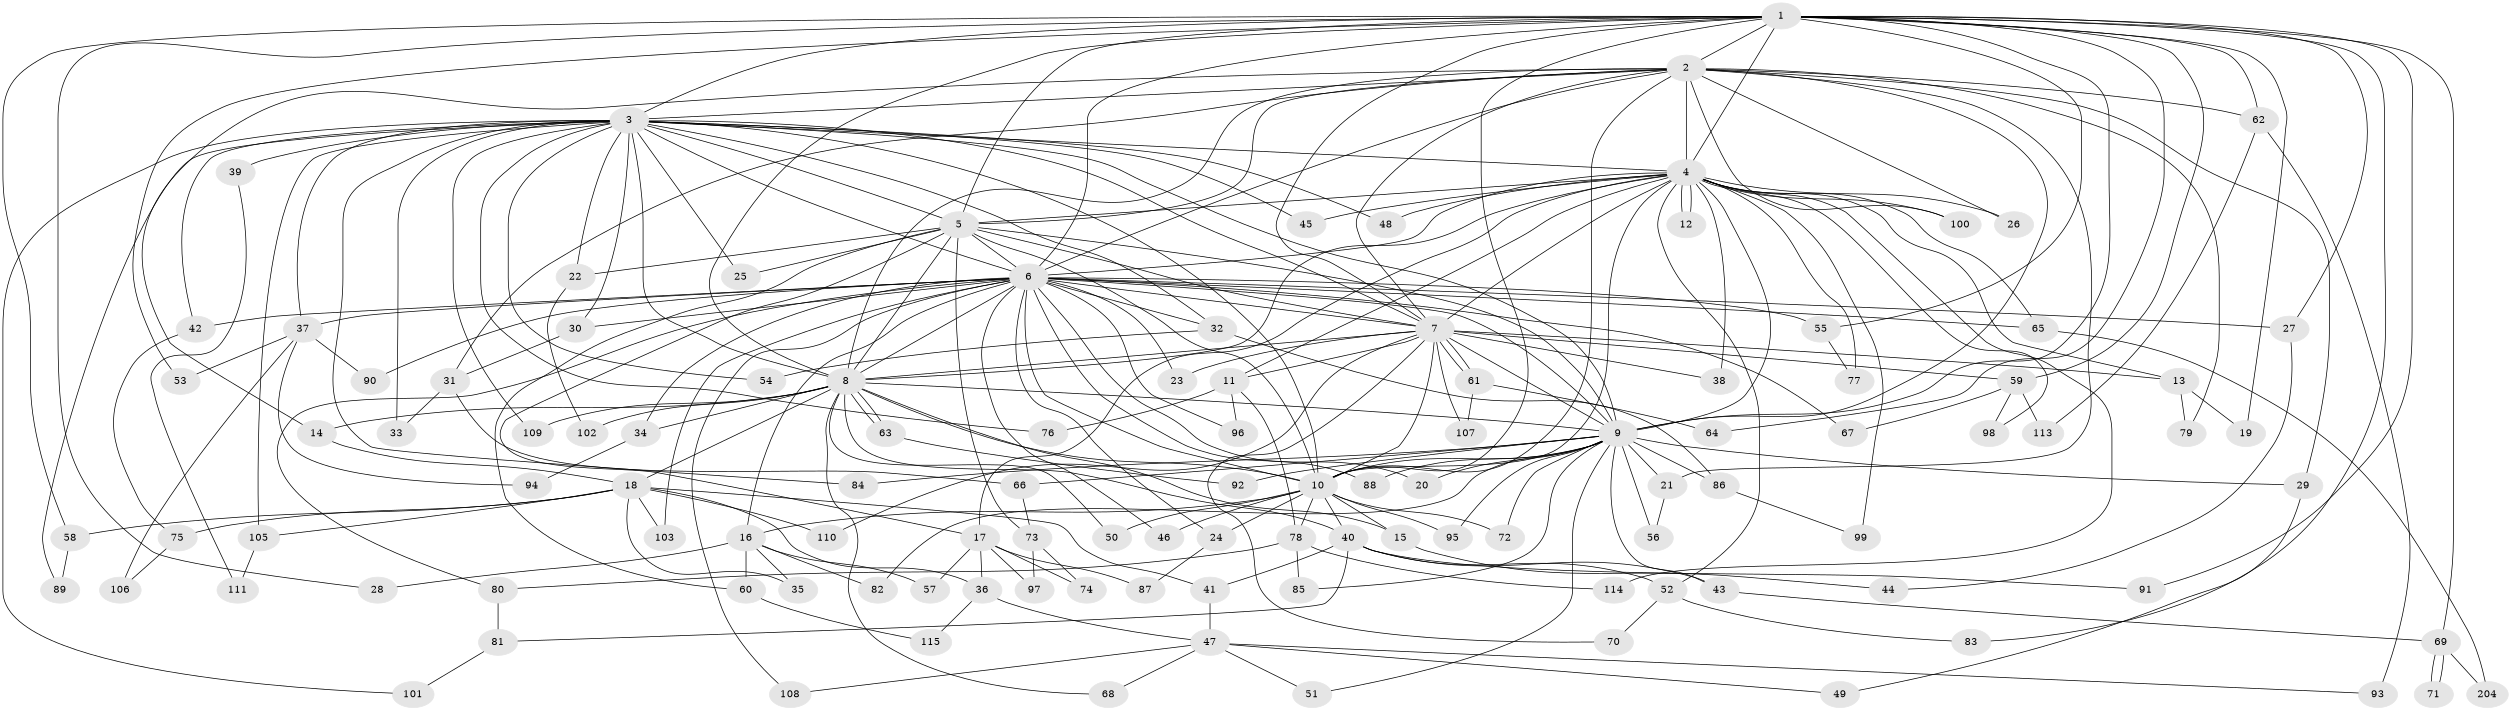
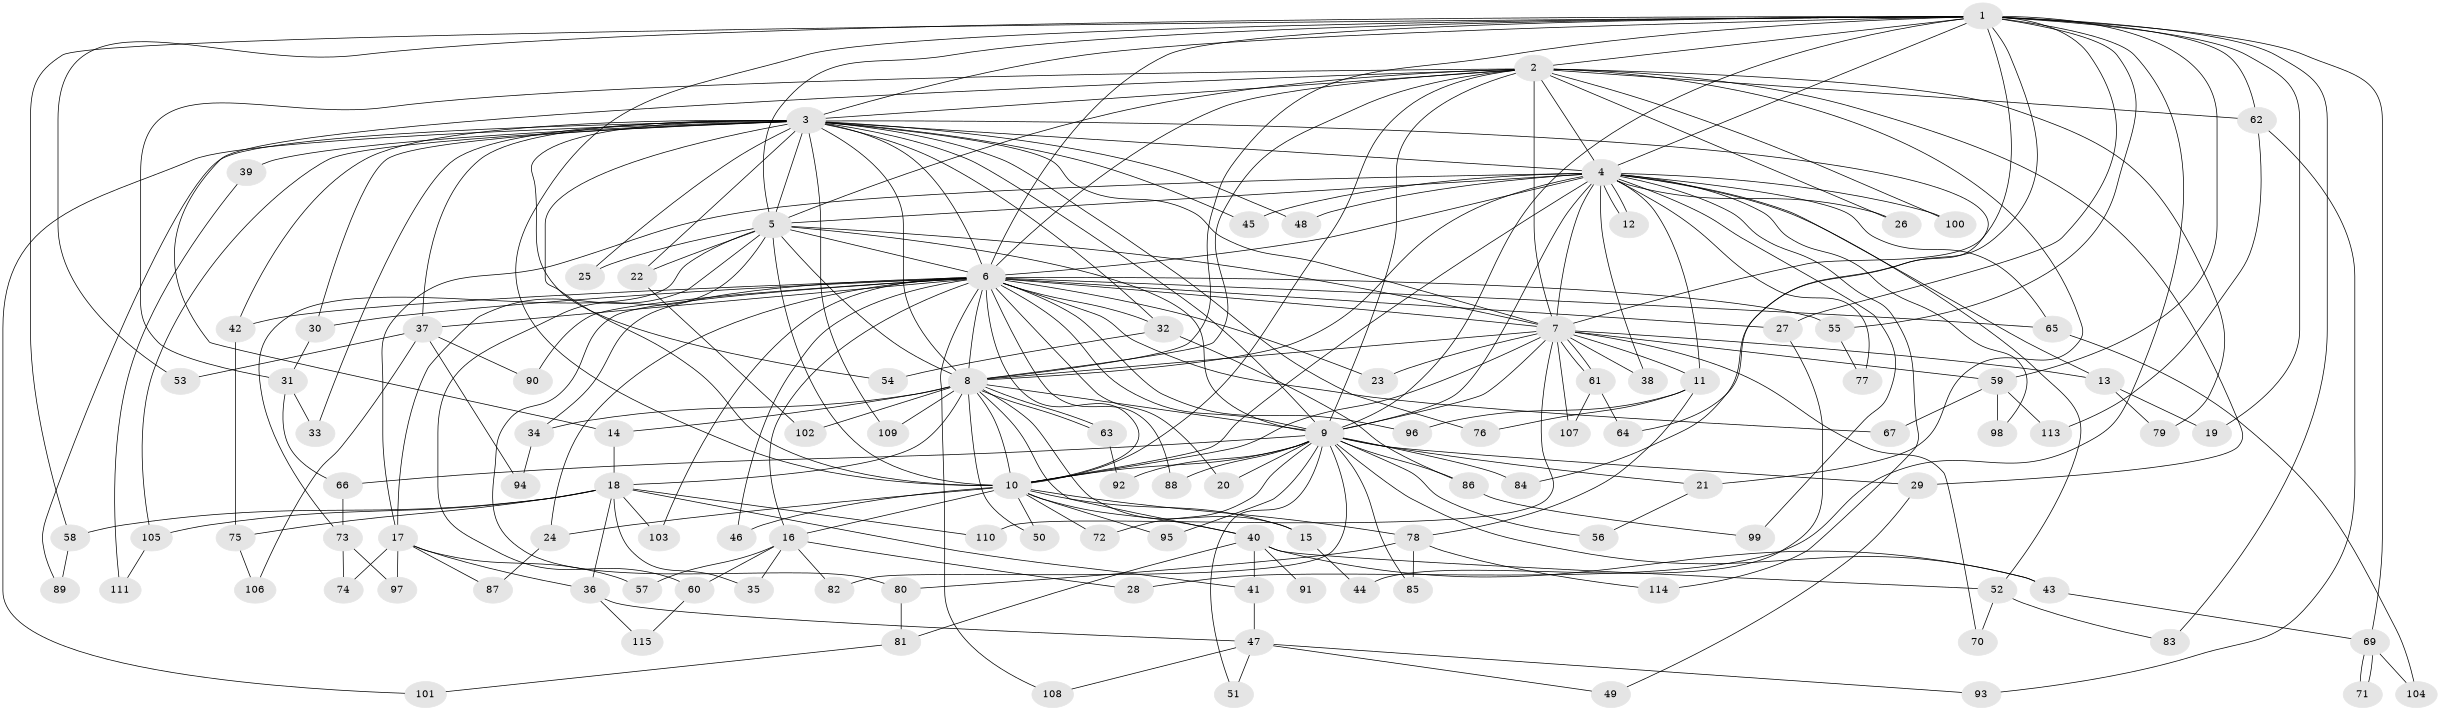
  graph {
    node [color=gray90 style=filled]
    1
    2
    3
    4
    5
    6
    7
    8
    9
    10
    19
    27
    28
    53
    55
    58
    59
    62
    64
    69
    83
    91
    14
    21
    26
    29
    31
    79
    100
    22
    25
    30
    32
    33
    37
    39
    42
    45
    48
    54
    76
    84
    89
    101
    105
    109
    11
    12
    13
    17
    38
    52
    65
    77
    98
    99
    114
    60
    73
    16
    20
    23
    24
    34
    46
    67
    80
    88
    90
    96
    103
    108
    61
    70
    107
    110
    15
    18
    40
    50
    63
-   68
    102
    92
    43
    51
    56
    66
    72
    82
    85
    86
    95
    78
    44
    113
    93
-   104 [label=204]
+   104
    71
    49
    94
    106
    111
    75
    57
    36
    74
    87
    97
    115
    35
    81
    41
    47
    1 -- 2
    1 -- 3
    1 -- 4
    1 -- 5
    1 -- 6
    1 -- 7
    1 -- 8
    1 -- 9
    1 -- 10
    1 -- 19
    1 -- 27
    1 -- 28
    1 -- 53
    1 -- 55
    1 -- 58
    1 -- 59
    1 -- 62
    1 -- 64
    1 -- 69
    1 -- 83
-   1 -- 91
    2 -- 3
    2 -- 4
    2 -- 5
    2 -- 6
    2 -- 7
    2 -- 8
    2 -- 9
    2 -- 10
    2 -- 62
    2 -- 14
    2 -- 21
    2 -- 26
    2 -- 29
    2 -- 31
    2 -- 79
    2 -- 100
    3 -- 4
    3 -- 5
    3 -- 6
    3 -- 7
    3 -- 8
    3 -- 9
    3 -- 10
    3 -- 22
    3 -- 25
    3 -- 30
    3 -- 32
    3 -- 33
    3 -- 37
    3 -- 39
    3 -- 42
    3 -- 45
    3 -- 48
    3 -- 54
    3 -- 76
    3 -- 84
    3 -- 89
    3 -- 101
    3 -- 105
    3 -- 109
    4 -- 5
    4 -- 6
    4 -- 7
    4 -- 8
    4 -- 9
    4 -- 10
    4 -- 26
    4 -- 100
    4 -- 45
    4 -- 48
    4 -- 11
    4 -- 12
    4 -- 12
    4 -- 13
    4 -- 17
    4 -- 38
    4 -- 52
    4 -- 65
    4 -- 77
    4 -- 98
    4 -- 99
    4 -- 114
    5 -- 6
    5 -- 7
    5 -- 8
    5 -- 9
    5 -- 10
    5 -- 22
    5 -- 25
    5 -- 17
    5 -- 60
    5 -- 73
    6 -- 7
    6 -- 8
    6 -- 9
    6 -- 10
    6 -- 27
    6 -- 55
    6 -- 30
    6 -- 32
    6 -- 37
    6 -- 42
    6 -- 65
    6 -- 16
    6 -- 20
    6 -- 23
    6 -- 24
    6 -- 34
    6 -- 46
    6 -- 67
    6 -- 80
    6 -- 88
    6 -- 90
    6 -- 96
    6 -- 103
    6 -- 108
    7 -- 8
    7 -- 9
    7 -- 10
    7 -- 59
    7 -- 11
    7 -- 13
    7 -- 38
    7 -- 23
    7 -- 61
    7 -- 61
    7 -- 70
    7 -- 107
    7 -- 110
    8 -- 9
    8 -- 10
    8 -- 14
    8 -- 109
    8 -- 34
    8 -- 15
    8 -- 18
    8 -- 40
    8 -- 50
    8 -- 63
    8 -- 63
-   8 -- 68
    8 -- 102
    9 -- 10
    9 -- 21
    9 -- 29
    9 -- 84
    9 -- 20
    9 -- 88
    9 -- 92
    9 -- 43
    9 -- 51
    9 -- 56
    9 -- 66
    9 -- 72
    9 -- 82
    9 -- 85
    9 -- 86
    9 -- 95
    10 -- 16
    10 -- 24
    10 -- 46
    10 -- 15
    10 -- 40
    10 -- 50
    10 -- 72
    10 -- 95
    10 -- 78
    27 -- 44
    55 -- 77
    58 -- 89
    59 -- 98
    59 -- 67
    59 -- 113
    62 -- 113
    62 -- 93
    69 -- 104
    69 -- 71
    69 -- 71
    14 -- 18
    21 -- 56
    29 -- 49
    31 -- 33
    31 -- 66
    22 -- 102
    30 -- 31
    32 -- 54
    32 -- 86
    37 -- 53
    37 -- 90
    37 -- 94
    37 -- 106
    39 -- 111
    42 -- 75
    105 -- 111
    11 -- 76
    11 -- 96
    11 -- 78
    13 -- 19
    13 -- 79
    17 -- 57
    17 -- 36
    17 -- 74
    17 -- 87
    17 -- 97
    52 -- 83
    52 -- 70
    65 -- 104
    60 -- 115
    73 -- 74
    73 -- 97
    16 -- 28
    16 -- 60
    16 -- 82
    16 -- 57
    16 -- 35
    24 -- 87
    34 -- 94
    80 -- 81
    61 -- 64
    61 -- 107
    15 -- 44
    18 -- 58
    18 -- 105
    18 -- 103
    18 -- 110
    18 -- 75
    18 -- 36
    18 -- 35
    18 -- 41
    40 -- 91
    40 -- 52
    40 -- 43
    40 -- 81
    40 -- 41
    63 -- 92
    43 -- 69
    66 -- 73
    86 -- 99
    78 -- 114
    78 -- 80
    78 -- 85
    75 -- 106
    36 -- 115
    36 -- 47
    81 -- 101
    41 -- 47
    47 -- 108
-   47 -- 68
    47 -- 51
    47 -- 93
    47 -- 49
  }
